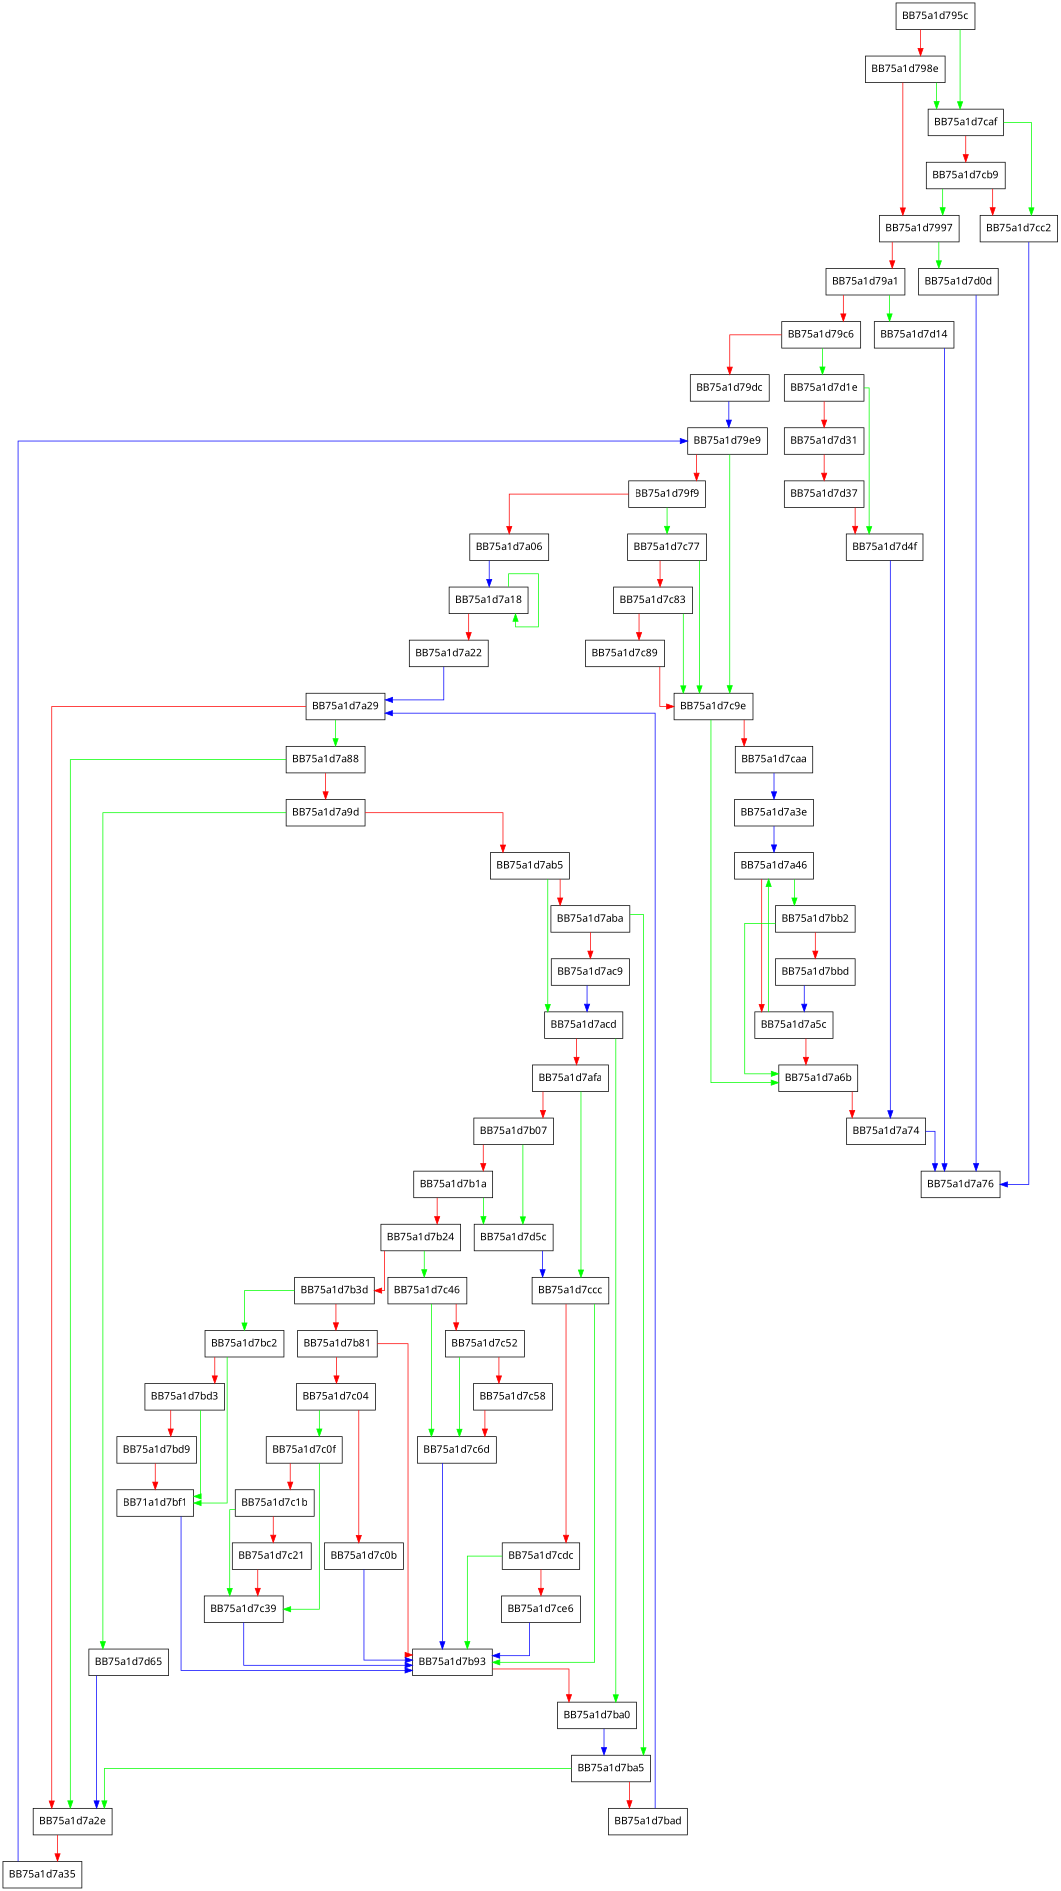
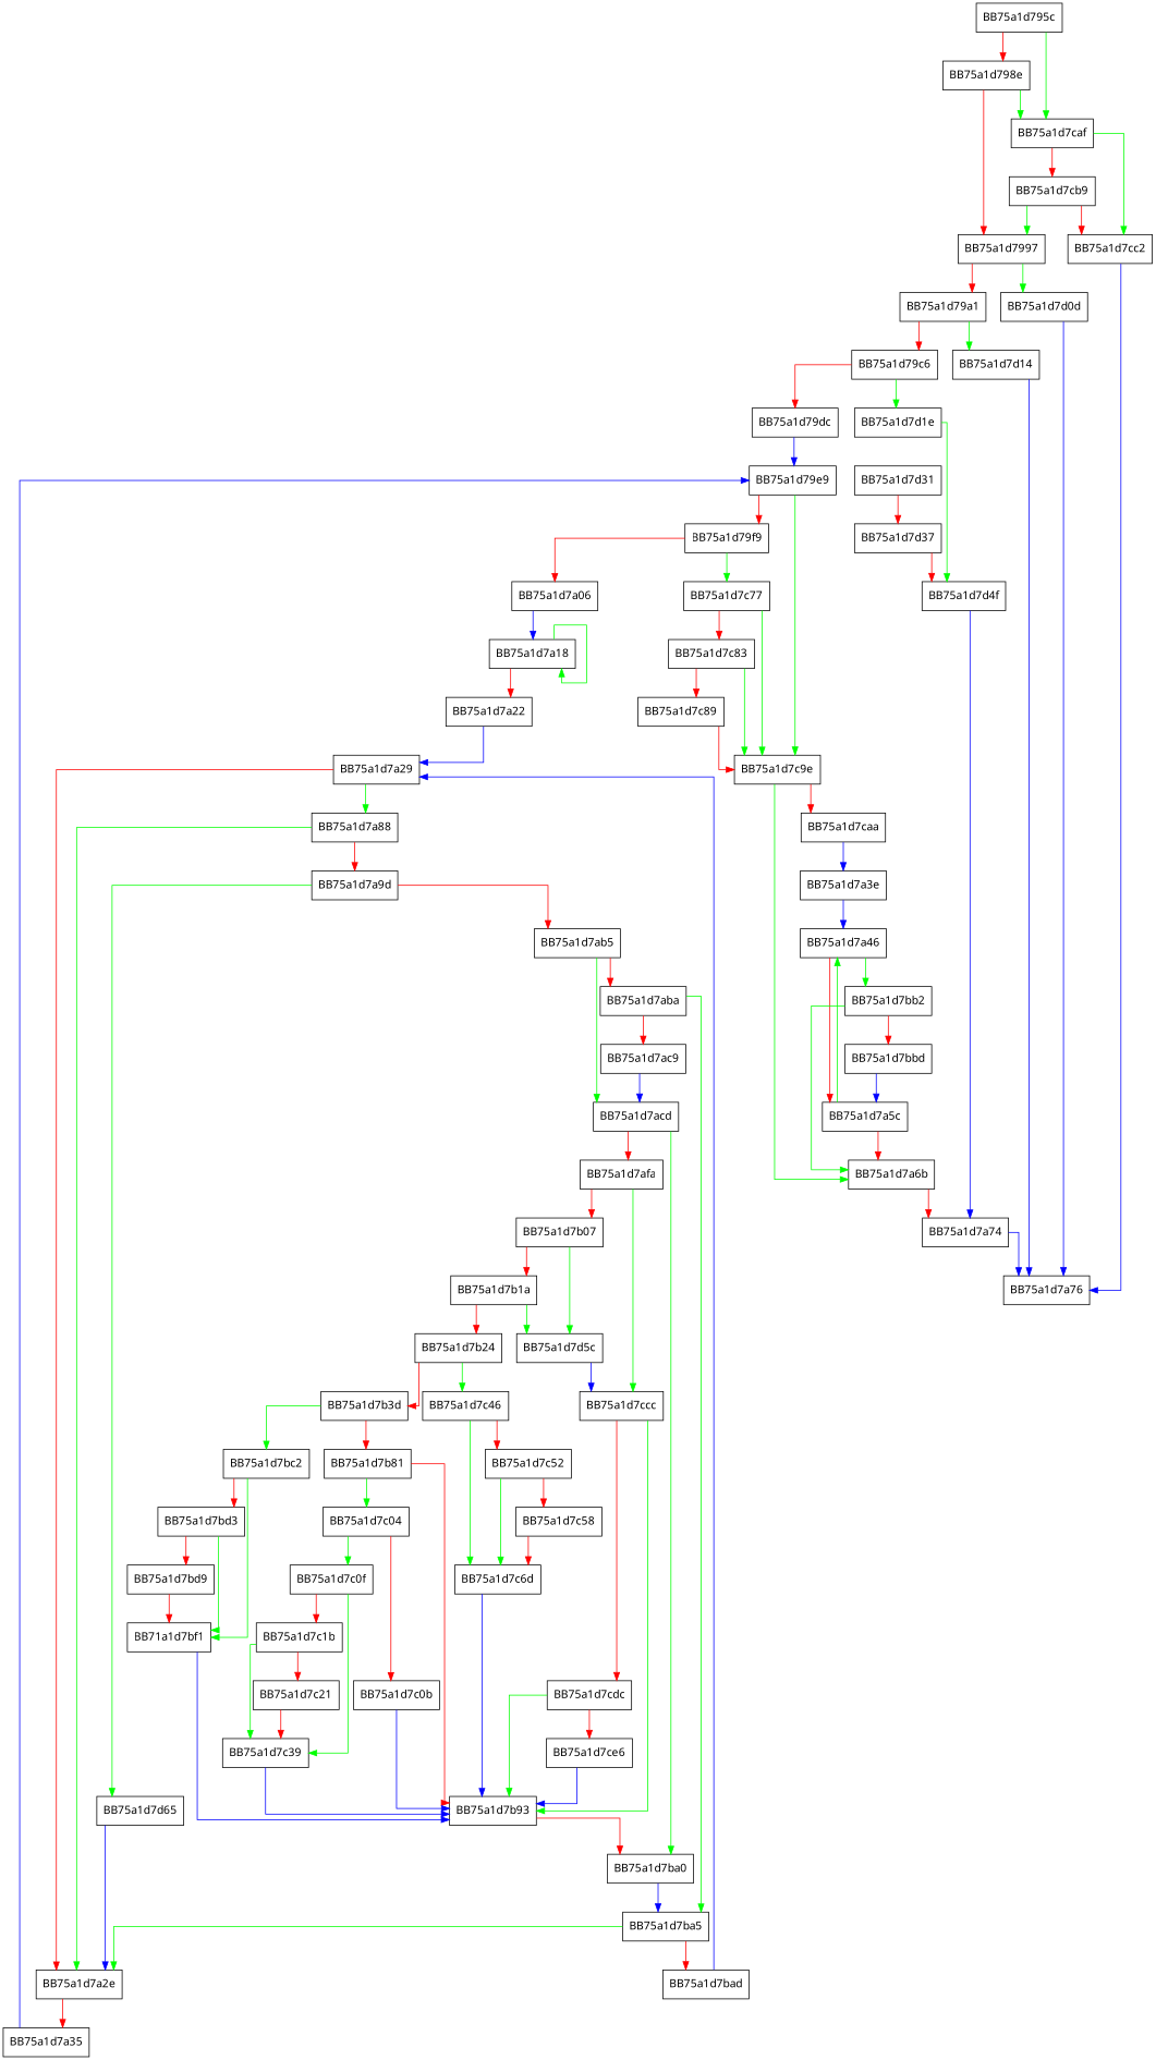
  digraph {
    fontname="Noto Sans"
    splines=ortho
    node [fontname="Noto Sans" shape=box]
    edge [color=red fontname="Noto Sans"]
    BB75a1d795c
    BB75a1d7caf
    BB75a1d798e
    BB75a1d7cc2
    BB75a1d7cb9
    BB75a1d7997
    BB75a1d7a76
    BB75a1d7d0d
    BB75a1d79a1
    BB75a1d7d14
    BB75a1d79c6
    BB75a1d7d1e
    BB75a1d79dc
    BB75a1d7d4f
    BB75a1d7d31
    BB75a1d79e9
    BB75a1d7a74
    BB75a1d7d37
    BB75a1d7c9e
    BB75a1d79f9
    BB75a1d7a6b
    BB75a1d7caa
    BB75a1d7c77
    BB75a1d7a06
    BB75a1d7a3e
    BB75a1d7c83
    BB75a1d7a18
    BB75a1d7c89
    BB75a1d7a22
    BB75a1d7a29
    BB75a1d7a88
    BB75a1d7a2e
    BB75a1d7a9d
    BB75a1d7a35
    BB75a1d7d65
    BB75a1d7ab5
    BB75a1d7a46
    BB75a1d7bb2
    BB75a1d7a5c
    BB75a1d7bbd
    BB75a1d7acd
    BB75a1d7aba
    BB75a1d7ba0
    BB75a1d7afa
    BB75a1d7ba5
    BB75a1d7ac9
    BB75a1d7ccc
    BB75a1d7b07
    BB75a1d7bad
    BB75a1d7b93
    BB75a1d7cdc
    BB75a1d7d5c
    BB75a1d7b1a
    BB75a1d7ce6
    BB75a1d7b24
    BB75a1d7c46
    BB75a1d7b3d
    BB75a1d7c6d
    BB75a1d7c52
    BB75a1d7bc2
    BB75a1d7b81
    BB75a1d7c58
    n63 [label=BB71a1d7bf1]
    BB75a1d7bd3
    BB75a1d7c04
    BB75a1d7bd9
    BB75a1d7c0f
    BB75a1d7c0b
    BB75a1d7c39
    BB75a1d7c1b
    BB75a1d7c21
    BB75a1d795c -> BB75a1d7caf [color=green]
    BB75a1d795c -> BB75a1d798e
    BB75a1d7caf -> BB75a1d7cc2 [color=green]
    BB75a1d7caf -> BB75a1d7cb9
    BB75a1d798e -> BB75a1d7caf [color=green]
    BB75a1d798e -> BB75a1d7997
    BB75a1d7cc2 -> BB75a1d7a76 [color=blue]
    BB75a1d7cb9 -> BB75a1d7cc2
    BB75a1d7cb9 -> BB75a1d7997 [color=green]
    BB75a1d7997 -> BB75a1d7d0d [color=green]
    BB75a1d7997 -> BB75a1d79a1
    BB75a1d7d0d -> BB75a1d7a76 [color=blue]
    BB75a1d79a1 -> BB75a1d7d14 [color=green]
    BB75a1d79a1 -> BB75a1d79c6
    BB75a1d7d14 -> BB75a1d7a76 [color=blue]
    BB75a1d79c6 -> BB75a1d7d1e [color=green]
    BB75a1d79c6 -> BB75a1d79dc
    BB75a1d7d1e -> BB75a1d7d4f [color=green]
-   BB75a1d7d1e -> BB75a1d7d31
    BB75a1d79dc -> BB75a1d79e9 [color=blue]
    BB75a1d7d4f -> BB75a1d7a74 [color=blue]
    BB75a1d7d31 -> BB75a1d7d37
    BB75a1d79e9 -> BB75a1d7c9e [color=green]
    BB75a1d79e9 -> BB75a1d79f9
    BB75a1d7a74 -> BB75a1d7a76 [color=blue]
    BB75a1d7d37 -> BB75a1d7d4f
    BB75a1d7c9e -> BB75a1d7a6b [color=green]
    BB75a1d7c9e -> BB75a1d7caa
    BB75a1d79f9 -> BB75a1d7c77 [color=green]
    BB75a1d79f9 -> BB75a1d7a06
    BB75a1d7a6b -> BB75a1d7a74
    BB75a1d7caa -> BB75a1d7a3e [color=blue]
    BB75a1d7c77 -> BB75a1d7c9e [color=green]
    BB75a1d7c77 -> BB75a1d7c83
    BB75a1d7a06 -> BB75a1d7a18 [color=blue]
    BB75a1d7a3e -> BB75a1d7a46 [color=blue]
    BB75a1d7c83 -> BB75a1d7c9e [color=green]
    BB75a1d7c83 -> BB75a1d7c89
    BB75a1d7a18 -> BB75a1d7a18 [color=green]
    BB75a1d7a18 -> BB75a1d7a22
    BB75a1d7c89 -> BB75a1d7c9e
    BB75a1d7a22 -> BB75a1d7a29 [color=blue]
    BB75a1d7a29 -> BB75a1d7a88 [color=green]
    BB75a1d7a29 -> BB75a1d7a2e
    BB75a1d7a88 -> BB75a1d7a2e [color=green]
    BB75a1d7a88 -> BB75a1d7a9d
    BB75a1d7a2e -> BB75a1d7a35
    BB75a1d7a9d -> BB75a1d7d65 [color=green]
    BB75a1d7a9d -> BB75a1d7ab5
    BB75a1d7a35 -> BB75a1d79e9 [color=blue]
    BB75a1d7d65 -> BB75a1d7a2e [color=blue]
    BB75a1d7ab5 -> BB75a1d7acd [color=green]
    BB75a1d7ab5 -> BB75a1d7aba
    BB75a1d7a46 -> BB75a1d7bb2 [color=green]
    BB75a1d7a46 -> BB75a1d7a5c
    BB75a1d7bb2 -> BB75a1d7a6b [color=green]
    BB75a1d7bb2 -> BB75a1d7bbd
    BB75a1d7a5c -> BB75a1d7a6b
    BB75a1d7a5c -> BB75a1d7a46 [color=green]
    BB75a1d7bbd -> BB75a1d7a5c [color=blue]
    BB75a1d7acd -> BB75a1d7ba0 [color=green]
    BB75a1d7acd -> BB75a1d7afa
    BB75a1d7aba -> BB75a1d7ba5 [color=green]
    BB75a1d7aba -> BB75a1d7ac9
    BB75a1d7ba0 -> BB75a1d7ba5 [color=blue]
    BB75a1d7afa -> BB75a1d7ccc [color=green]
    BB75a1d7afa -> BB75a1d7b07
    BB75a1d7ba5 -> BB75a1d7a2e [color=green]
    BB75a1d7ba5 -> BB75a1d7bad
    BB75a1d7ac9 -> BB75a1d7acd [color=blue]
    BB75a1d7ccc -> BB75a1d7b93 [color=green]
    BB75a1d7ccc -> BB75a1d7cdc
    BB75a1d7b07 -> BB75a1d7d5c [color=green]
    BB75a1d7b07 -> BB75a1d7b1a
    BB75a1d7bad -> BB75a1d7a29 [color=blue]
    BB75a1d7b93 -> BB75a1d7ba0
    BB75a1d7cdc -> BB75a1d7b93 [color=green]
    BB75a1d7cdc -> BB75a1d7ce6
    BB75a1d7d5c -> BB75a1d7ccc [color=blue]
    BB75a1d7b1a -> BB75a1d7d5c [color=green]
    BB75a1d7b1a -> BB75a1d7b24
    BB75a1d7ce6 -> BB75a1d7b93 [color=blue]
    BB75a1d7b24 -> BB75a1d7c46 [color=green]
    BB75a1d7b24 -> BB75a1d7b3d
    BB75a1d7c46 -> BB75a1d7c6d [color=green]
    BB75a1d7c46 -> BB75a1d7c52
    BB75a1d7b3d -> BB75a1d7bc2 [color=green]
    BB75a1d7b3d -> BB75a1d7b81
    BB75a1d7c6d -> BB75a1d7b93 [color=blue]
    BB75a1d7c52 -> BB75a1d7c6d [color=green]
    BB75a1d7c52 -> BB75a1d7c58
    BB75a1d7bc2 -> n63 [color=green]
    BB75a1d7bc2 -> BB75a1d7bd3
    BB75a1d7b81 -> BB75a1d7b93
-   BB75a1d7b81 -> BB75a1d7c04
+   BB75a1d7b81 -> BB75a1d7c04 [color=green]
    BB75a1d7c58 -> BB75a1d7c6d
    n63 -> BB75a1d7b93 [color=blue]
    BB75a1d7bd3 -> n63 [color=green]
    BB75a1d7bd3 -> BB75a1d7bd9
    BB75a1d7c04 -> BB75a1d7c0f [color=green]
    BB75a1d7c04 -> BB75a1d7c0b
    BB75a1d7bd9 -> n63
    BB75a1d7c0f -> BB75a1d7c39 [color=green]
    BB75a1d7c0f -> BB75a1d7c1b
    BB75a1d7c0b -> BB75a1d7b93 [color=blue]
    BB75a1d7c39 -> BB75a1d7b93 [color=blue]
    BB75a1d7c1b -> BB75a1d7c39 [color=green]
    BB75a1d7c1b -> BB75a1d7c21
    BB75a1d7c21 -> BB75a1d7c39
  }
